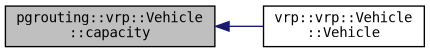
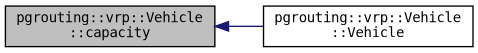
  digraph {
    rankdir=LR
    fontname="DejaVu Sans Mono"
    node [color=black fontname="DejaVu Sans Mono" fontsize=10 shape=record style=filled]
    n1 [fillcolor=grey75 fontcolor=black height=0.2 label="pgrouting::vrp::Vehicle\l::capacity" width=0.4]
-   n2 [fillcolor=white height=0.2 label="vrp::vrp::Vehicle\l::Vehicle" width=0.4]
+   n2 [fillcolor=white height=0.2 label="pgrouting::vrp::Vehicle\l::Vehicle" width=0.4]
    n1 -> n2 [color=midnightblue dir=back fontname="DejaVu Sans Mono" fontsize=10 labelfontname=Helvetica labelfontsize=10 style=solid]
  }
